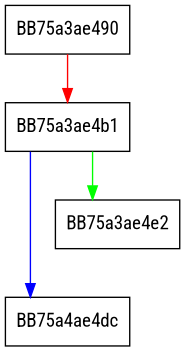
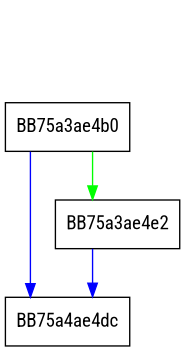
  digraph {
    fontname="Roboto Condensed"
    splines=ortho
    node [fontname="Roboto Condensed" shape=box]
    edge [color=blue fontname="Roboto Condensed"]
-   BB75a3ae490
-   BB75a3ae4b1
+   BB75a3ae4b1 [label=BB75a3ae4b0]
    n3 [label=BB75a4ae4dc]
    BB75a3ae4e2
-   BB75a3ae490 -> BB75a3ae4b1 [color=red]
    BB75a3ae4b1 -> n3
    BB75a3ae4b1 -> BB75a3ae4e2 [color=green]
+   BB75a3ae4e2 -> n3
  }
